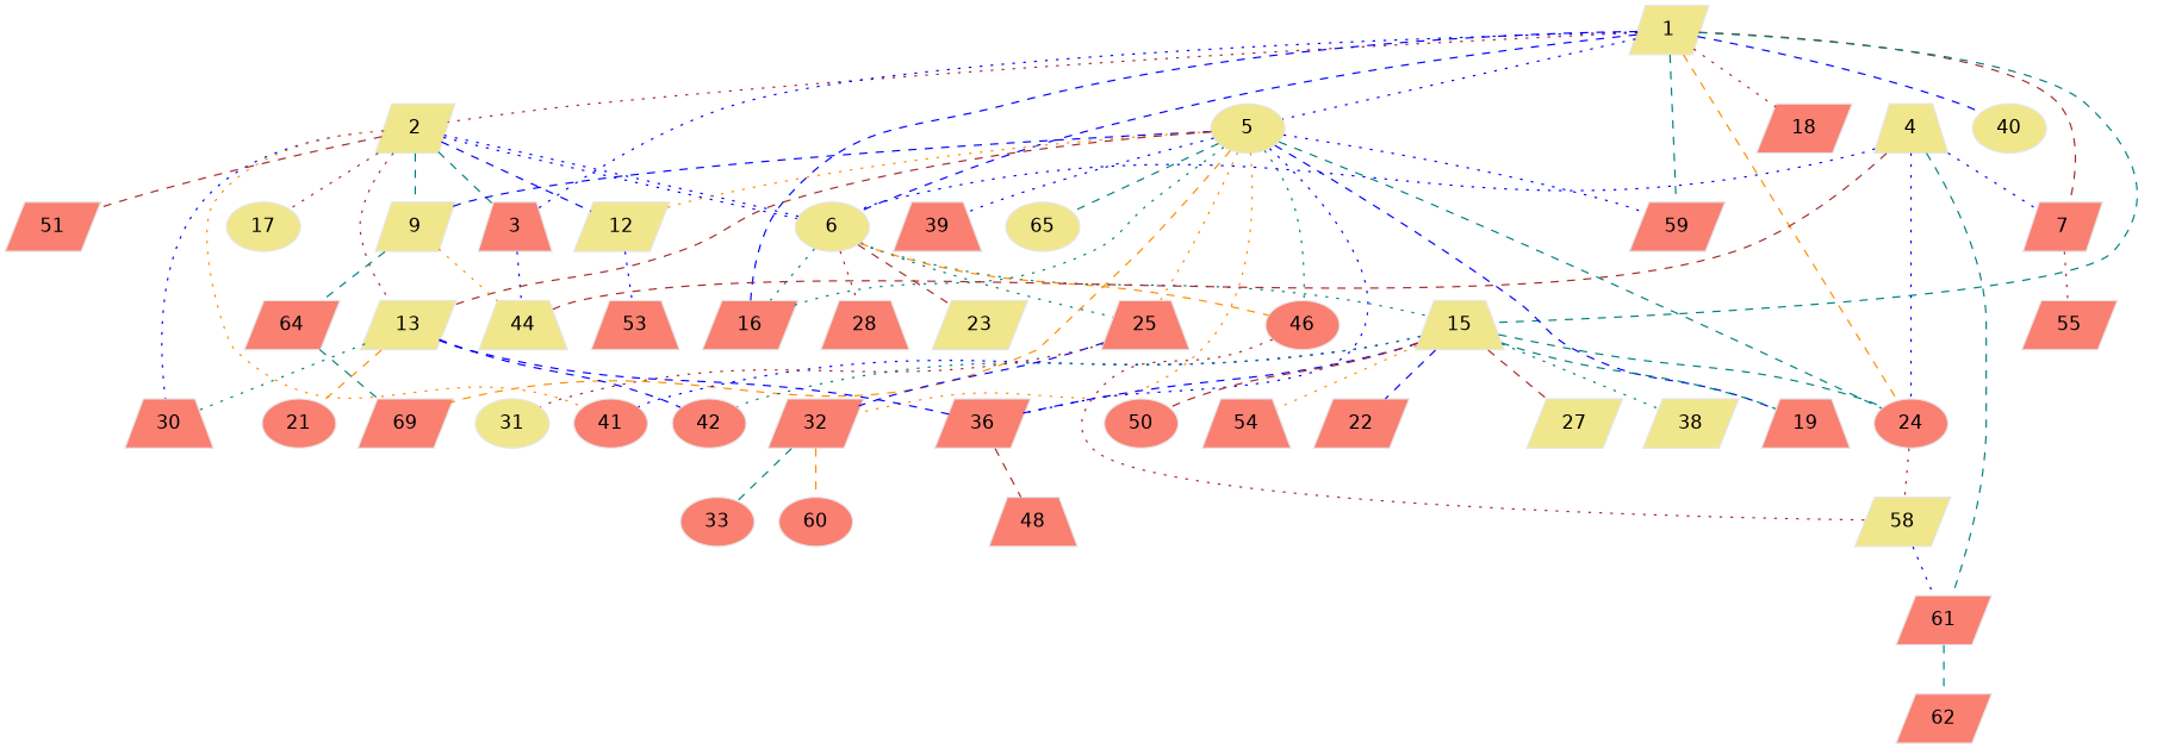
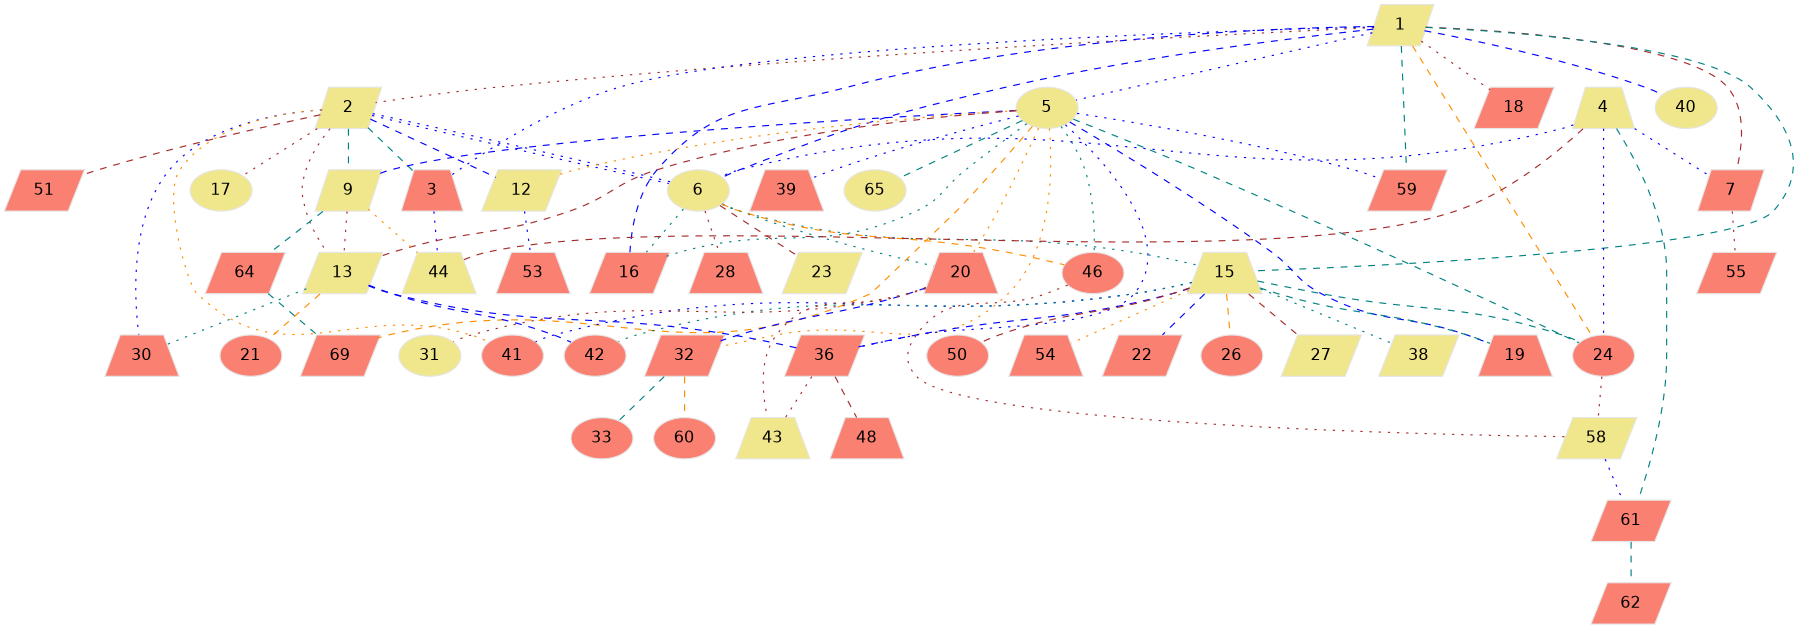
  graph {
    fontname="DejaVu Sans"
    node [color=gray90 fillcolor=salmon fontname="DejaVu Sans" shape=parallelogram style=filled]
    edge [color=blue fontname="DejaVu Sans" style=dotted]
    1 [fillcolor=khaki super="+57"]
    2 [fillcolor=khaki super="+10"]
    3 [shape=trapezium super="+14"]
    5 [fillcolor=khaki shape=ellipse super="+8"]
    6 [fillcolor=khaki shape=ellipse super="+29"]
    7
    15 [fillcolor=khaki shape=trapezium super="+35"]
    16 [super="+56"]
    18
    24 [shape=ellipse super="+45"]
    40 [fillcolor=khaki shape=ellipse super="+66"]
    59
    9 [fillcolor=khaki super="+11"]
    12 [fillcolor=khaki]
    13 [fillcolor=khaki super="+20"]
    17 [fillcolor=khaki shape=ellipse]
    30 [shape=trapezium]
    41 [shape=ellipse]
    51
    44 [fillcolor=khaki shape=trapezium super="+49"]
    19 [shape=trapezium]
-   25 [shape=trapezium super="+37"]
+   25 [shape=trapezium super="+37" label=20]
    32 [super="+68"]
    36 [super="+63"]
    39 [shape=trapezium]
    46 [shape=ellipse super="+47"]
    65 [fillcolor=khaki shape=ellipse]
    69
    23 [fillcolor=khaki]
    28 [shape=trapezium]
    55
    42 [shape=ellipse]
    22
+   26 [shape=ellipse]
    27 [fillcolor=khaki]
    38 [fillcolor=khaki]
    50 [shape=ellipse]
    54 [shape=trapezium]
    58 [fillcolor=khaki]
    4 [fillcolor=khaki shape=trapezium super="+34"]
    61 [super="+67"]
    64
    53 [shape=trapezium]
    21 [shape=ellipse super="+70"]
    62
    31 [fillcolor=khaki shape=ellipse]
+   43 [fillcolor=khaki shape=trapezium super="+52"]
    33 [shape=ellipse]
    60 [shape=ellipse]
    48 [shape=trapezium]
    1 -- 2 [color=brown]
    1 -- 3
    1 -- 5
    1 -- 6 [style=dashed]
    1 -- 7 [color=brown style=dashed]
    1 -- 15 [color=teal style=dashed]
    1 -- 16 [style=dashed]
    1 -- 18 [color=brown]
    1 -- 24 [color=darkorange style=dashed]
    1 -- 40 [style=dashed]
    1 -- 59 [color=teal style=dashed]
    2 -- 3 [color=teal style=dashed]
    2 -- 6
    2 -- 6
    2 -- 9 [color=teal style=dashed]
    2 -- 12 [style=dashed]
    2 -- 13 [color=brown]
    2 -- 17 [color=brown]
    2 -- 30
    2 -- 41 [color=darkorange]
    2 -- 51 [color=brown style=dashed]
    3 -- 44
    5 -- 16 [color=teal]
    5 -- 24 [color=teal style=dashed]
    5 -- 59
    5 -- 9 [style=dashed]
    5 -- 12 [color=darkorange]
    5 -- 13 [color=brown style=dashed]
    5 -- 19 [style=dashed]
    5 -- 25 [color=darkorange]
    5 -- 32 [color=darkorange]
    5 -- 36 [weight=2]
    5 -- 39
    5 -- 46 [color=teal]
    5 -- 65 [color=teal style=dashed]
    5 -- 69 [color=darkorange style=dashed]
    6 -- 15 [color=teal]
    6 -- 16 [color=teal]
    6 -- 25 [color=teal]
    6 -- 46 [color=darkorange style=dashed]
    6 -- 23 [color=brown style=dashed]
    6 -- 28 [color=brown]
    7 -- 55 [color=brown]
    15 -- 24 [color=teal style=dashed]
    15 -- 41
    15 -- 19 [color=teal style=dashed]
    15 -- 36 [style=dashed]
    15 -- 42 [color=teal]
    15 -- 22 [style=dashed]
+   15 -- 26 [color=darkorange style=dashed]
    15 -- 27 [color=brown style=dashed]
    15 -- 38 [color=teal]
    15 -- 50 [color=brown style=dashed]
    15 -- 54 [color=darkorange]
    24 -- 58 [color=brown]
+   9 -- 13 [color=brown]
    9 -- 44 [color=darkorange]
    9 -- 64 [color=teal style=dashed]
    12 -- 53
    13 -- 30 [color=teal]
    13 -- 36 [style=dashed]
    13 -- 42 [style=dashed]
    13 -- 21 [color=darkorange style=dashed]
    25 -- 32 [style=dashed]
    25 -- 31 [color=brown]
+   25 -- 43 [color=brown]
    32 -- 33 [color=teal style=dashed]
    32 -- 60 [color=darkorange style=dashed]
+   36 -- 43 [color=brown]
    36 -- 48 [color=brown style=dashed]
    46 -- 58 [color=brown]
    58 -- 61
    4 -- 6
    4 -- 7
    4 -- 24
    4 -- 44 [color=brown style=dashed]
    4 -- 61 [color=teal style=dashed]
    61 -- 62 [color=teal style=dashed]
    64 -- 69 [color=teal style=dashed]
  }
